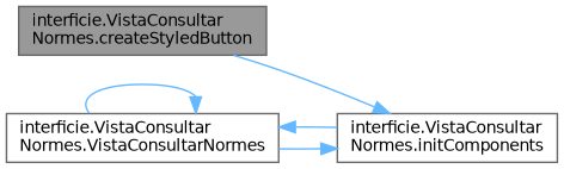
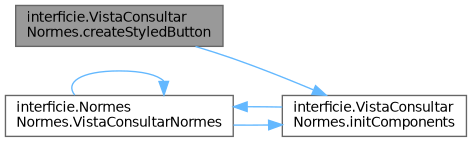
  digraph {
    rankdir=RL
    node [color=grey40 fillcolor=white fontname=Helvetica fontsize=10 shape=box style=filled]
    edge [color=steelblue1 dir=back fontname=Helvetica fontsize=10 labelfontname=Helvetica labelfontsize=10 style=solid]
    n1 [color=gray40 fillcolor=grey60 fontcolor=black height=0.2 label="interficie.VistaConsultar\lNormes.createStyledButton" width=0.4]
    n2 [height=0.2 label="interficie.VistaConsultar\lNormes.initComponents" width=0.4]
-   n3 [height=0.2 label="interficie.VistaConsultar\lNormes.VistaConsultarNormes" width=0.4]
+   n3 [height=0.2 label="interficie.Normes\lNormes.VistaConsultarNormes" width=0.4]
    n2 -> n1
    n2 -> n3
    n3 -> n2
    n3 -> n3
  }
